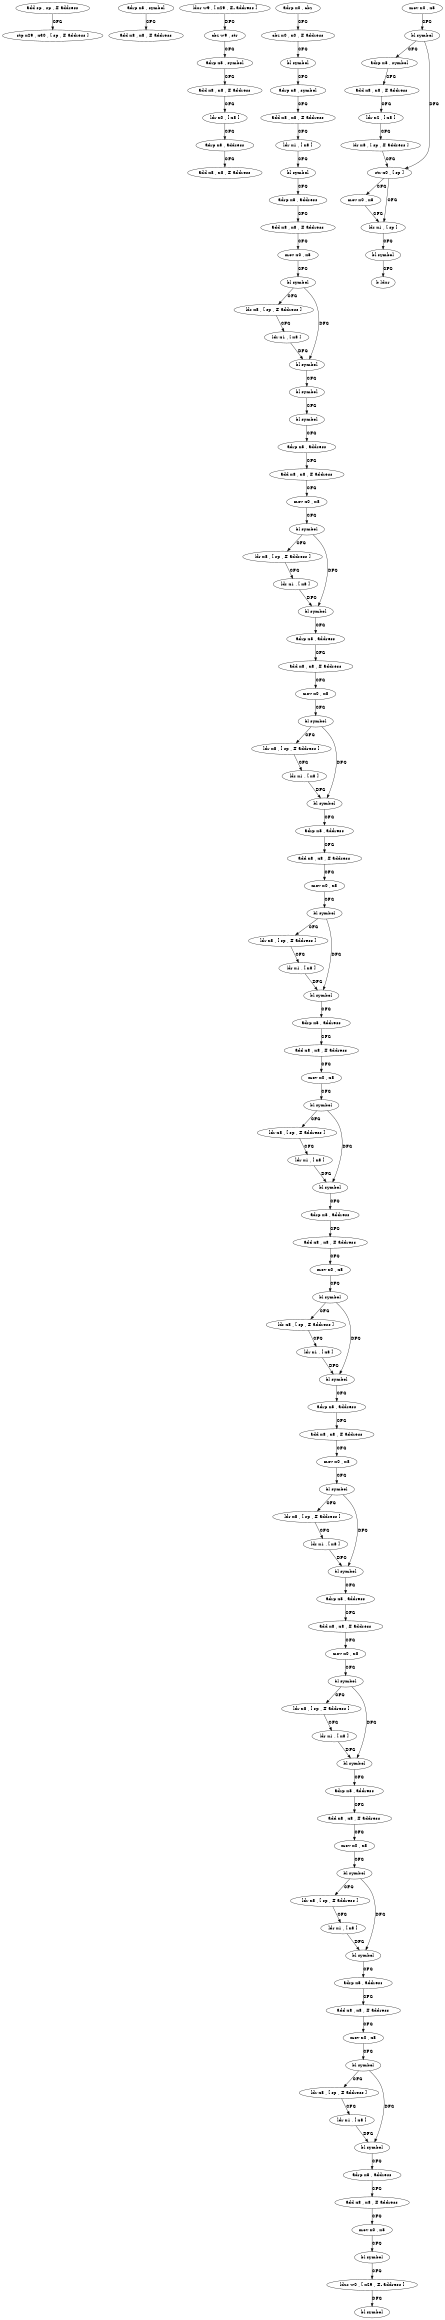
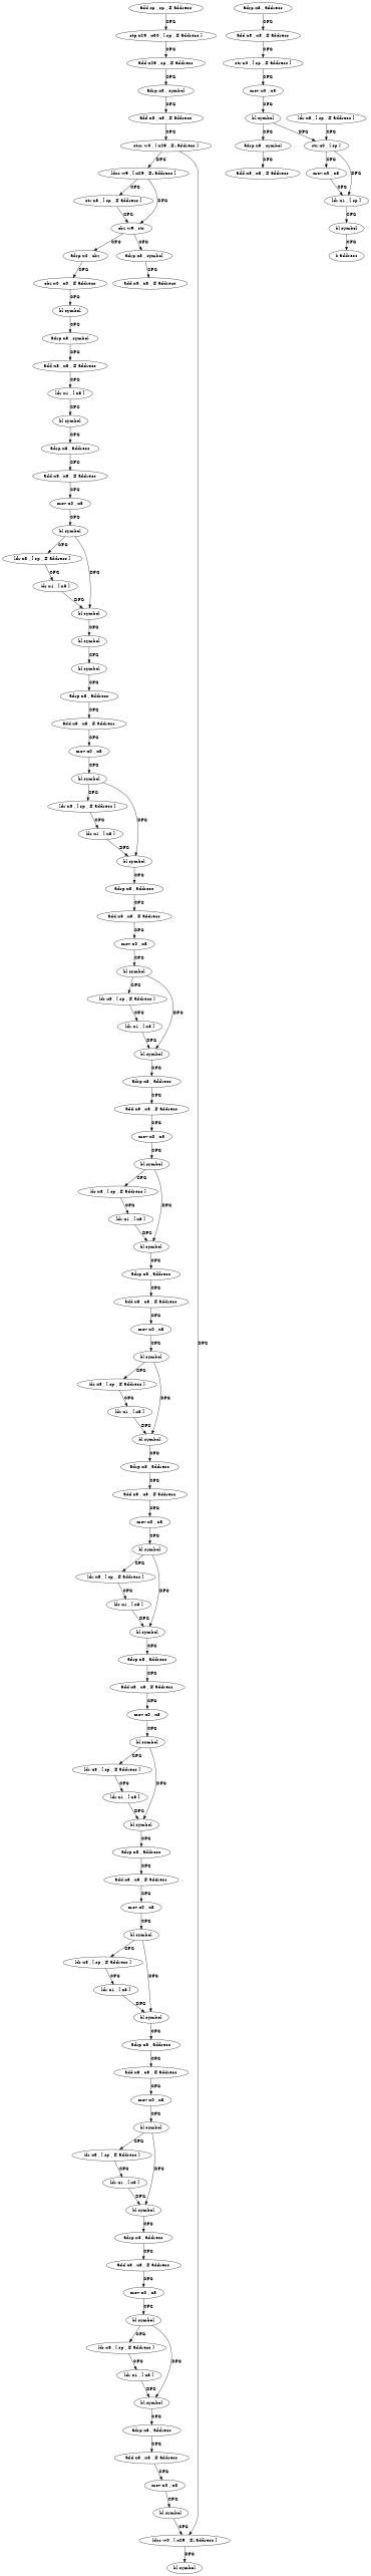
  digraph {
    n1 [label="add sp , sp , # address"]
    n2 [label="stp x29 , x30 , [ sp , # address ]"]
+   n3 [label="add x29 , sp , # address"]
    n4 [label="adrp x8 , symbol"]
    n5 [label="add x8 , x8 , # address"]
+   n6 [label="stur w0 , [ x29 , #- address ]"]
    n7 [label="ldur w9 , [ x29 , #- address ]"]
    n8 [label="ldur w0 , [ x29 , #- address ]"]
+   n9 [label="str x8 , [ sp , # address ]"]
    n10 [label="cbz w9 , str"]
    n11 [label="bl symbol"]
    n12 [label="adrp x0 , cbz"]
    n13 [label="adrp x8 , symbol"]
    n14 [label="cbz x0 , x0 , # address"]
    n15 [label="add x8 , x8 , # address"]
    n16 [label="bl symbol"]
-   n17 [label="ldr x0 , [ x8 ]"]
    n18 [label="adrp x8 , symbol"]
    n19 [label="add x8 , x8 , # address"]
    n20 [label="ldr x1 , [ x8 ]"]
    n21 [label="bl symbol"]
    n22 [label="adrp x8 , address"]
    n23 [label="add x8 , x8 , # address"]
    n24 [label="mov x0 , x8"]
    n25 [label="bl symbol"]
    n26 [label="ldr x8 , [ sp , # address ]"]
    n27 [label="bl symbol"]
    n28 [label="ldr x1 , [ x8 ]"]
    n29 [label="bl symbol"]
    n30 [label="bl symbol"]
    n31 [label="adrp x8 , address"]
    n32 [label="add x8 , x8 , # address"]
    n33 [label="mov x0 , x8"]
    n34 [label="bl symbol"]
    n35 [label="ldr x8 , [ sp , # address ]"]
    n36 [label="bl symbol"]
    n37 [label="ldr x1 , [ x8 ]"]
    n38 [label="adrp x8 , address"]
    n39 [label="add x8 , x8 , # address"]
    n40 [label="mov x0 , x8"]
    n41 [label="bl symbol"]
    n42 [label="ldr x8 , [ sp , # address ]"]
    n43 [label="bl symbol"]
    n44 [label="ldr x1 , [ x8 ]"]
    n45 [label="adrp x8 , address"]
    n46 [label="add x8 , x8 , # address"]
    n47 [label="mov x0 , x8"]
    n48 [label="bl symbol"]
    n49 [label="ldr x8 , [ sp , # address ]"]
    n50 [label="bl symbol"]
    n51 [label="ldr x1 , [ x8 ]"]
    n52 [label="adrp x8 , address"]
    n53 [label="add x8 , x8 , # address"]
    n54 [label="mov x0 , x8"]
    n55 [label="bl symbol"]
    n56 [label="ldr x8 , [ sp , # address ]"]
    n57 [label="bl symbol"]
    n58 [label="ldr x1 , [ x8 ]"]
    n59 [label="adrp x8 , address"]
    n60 [label="add x8 , x8 , # address"]
    n61 [label="mov x0 , x8"]
    n62 [label="bl symbol"]
    n63 [label="ldr x8 , [ sp , # address ]"]
    n64 [label="bl symbol"]
    n65 [label="ldr x1 , [ x8 ]"]
    n66 [label="adrp x8 , address"]
    n67 [label="add x8 , x8 , # address"]
    n68 [label="mov x0 , x8"]
    n69 [label="bl symbol"]
    n70 [label="ldr x8 , [ sp , # address ]"]
    n71 [label="bl symbol"]
    n72 [label="ldr x1 , [ x8 ]"]
    n73 [label="adrp x8 , address"]
    n74 [label="add x8 , x8 , # address"]
    n75 [label="mov x0 , x8"]
    n76 [label="bl symbol"]
    n77 [label="ldr x8 , [ sp , # address ]"]
    n78 [label="bl symbol"]
    n79 [label="ldr x1 , [ x8 ]"]
    n80 [label="adrp x8 , address"]
    n81 [label="add x8 , x8 , # address"]
    n82 [label="mov x0 , x8"]
    n83 [label="bl symbol"]
    n84 [label="ldr x8 , [ sp , # address ]"]
    n85 [label="bl symbol"]
    n86 [label="ldr x1 , [ x8 ]"]
    n87 [label="adrp x8 , address"]
    n88 [label="add x8 , x8 , # address"]
    n89 [label="mov x0 , x8"]
    n90 [label="bl symbol"]
    n91 [label="ldr x8 , [ sp , # address ]"]
    n92 [label="bl symbol"]
    n93 [label="ldr x1 , [ x8 ]"]
    n94 [label="adrp x8 , address"]
    n95 [label="add x8 , x8 , # address"]
    n96 [label="mov x0 , x8"]
    n97 [label="bl symbol"]
    n98 [label="adrp x8 , address"]
    n99 [label="add x8 , x8 , # address"]
+   n100 [label="str x0 , [ sp , # address ]"]
    n101 [label="mov x0 , x8"]
    n102 [label="bl symbol"]
    n103 [label="adrp x8 , symbol"]
    n104 [label="str x0 , [ sp ]"]
    n105 [label="add x8 , x8 , # address"]
    n106 [label="mov x0 , x8"]
    n107 [label="ldr x1 , [ sp ]"]
-   n108 [label="ldr x2 , [ x8 ]"]
    n109 [label="ldr x8 , [ sp , # address ]"]
    n110 [label="bl symbol"]
-   n111 [label="b ldur"]
+   n111 [label="b address"]
    n1 -> n2 [label=CFG]
+   n2 -> n3 [label=CFG]
+   n3 -> n4 [label=CFG]
    n4 -> n5 [label=CFG]
+   n5 -> n6 [label=CFG]
+   n6 -> n7 [label=DFG]
+   n6 -> n8 [label=DFG]
+   n7 -> n9 [label=CFG]
    n7 -> n10 [label=DFG]
    n8 -> n11 [label=DFG]
+   n9 -> n10 [label=CFG]
+   n10 -> n12 [label=CFG]
    n10 -> n13 [label=CFG]
    n12 -> n14 [label=CFG]
    n13 -> n15 [label=CFG]
    n14 -> n16 [label=CFG]
-   n15 -> n17 [label=CFG]
    n16 -> n18 [label=CFG]
-   n17 -> n98 [label=CFG]
    n18 -> n19 [label=CFG]
    n19 -> n20 [label=CFG]
    n20 -> n21 [label=CFG]
    n21 -> n22 [label=CFG]
    n22 -> n23 [label=CFG]
    n23 -> n24 [label=CFG]
    n24 -> n25 [label=CFG]
    n25 -> n26 [label=CFG]
    n25 -> n27 [label=DFG]
    n26 -> n28 [label=CFG]
    n27 -> n29 [label=CFG]
    n28 -> n27 [label=DFG]
    n29 -> n30 [label=CFG]
    n30 -> n31 [label=CFG]
    n31 -> n32 [label=CFG]
    n32 -> n33 [label=CFG]
    n33 -> n34 [label=CFG]
    n34 -> n35 [label=CFG]
    n34 -> n36 [label=DFG]
    n35 -> n37 [label=CFG]
    n36 -> n38 [label=CFG]
    n37 -> n36 [label=DFG]
    n38 -> n39 [label=CFG]
    n39 -> n40 [label=CFG]
    n40 -> n41 [label=CFG]
    n41 -> n42 [label=CFG]
    n41 -> n43 [label=DFG]
    n42 -> n44 [label=CFG]
    n43 -> n45 [label=CFG]
    n44 -> n43 [label=DFG]
    n45 -> n46 [label=CFG]
    n46 -> n47 [label=CFG]
    n47 -> n48 [label=CFG]
    n48 -> n49 [label=CFG]
    n48 -> n50 [label=DFG]
    n49 -> n51 [label=CFG]
    n50 -> n52 [label=CFG]
    n51 -> n50 [label=DFG]
    n52 -> n53 [label=CFG]
    n53 -> n54 [label=CFG]
    n54 -> n55 [label=CFG]
    n55 -> n56 [label=CFG]
    n55 -> n57 [label=DFG]
    n56 -> n58 [label=CFG]
    n57 -> n59 [label=CFG]
    n58 -> n57 [label=DFG]
    n59 -> n60 [label=CFG]
    n60 -> n61 [label=CFG]
    n61 -> n62 [label=CFG]
    n62 -> n63 [label=CFG]
    n62 -> n64 [label=DFG]
    n63 -> n65 [label=CFG]
    n64 -> n66 [label=CFG]
    n65 -> n64 [label=DFG]
    n66 -> n67 [label=CFG]
    n67 -> n68 [label=CFG]
    n68 -> n69 [label=CFG]
    n69 -> n70 [label=CFG]
    n69 -> n71 [label=DFG]
    n70 -> n72 [label=CFG]
    n71 -> n73 [label=CFG]
    n72 -> n71 [label=DFG]
    n73 -> n74 [label=CFG]
    n74 -> n75 [label=CFG]
    n75 -> n76 [label=CFG]
    n76 -> n77 [label=CFG]
    n76 -> n78 [label=DFG]
    n77 -> n79 [label=CFG]
    n78 -> n80 [label=CFG]
    n79 -> n78 [label=DFG]
    n80 -> n81 [label=CFG]
    n81 -> n82 [label=CFG]
    n82 -> n83 [label=CFG]
    n83 -> n84 [label=CFG]
    n83 -> n85 [label=DFG]
    n84 -> n86 [label=CFG]
    n85 -> n87 [label=CFG]
    n86 -> n85 [label=DFG]
    n87 -> n88 [label=CFG]
    n88 -> n89 [label=CFG]
    n89 -> n90 [label=CFG]
    n90 -> n91 [label=CFG]
    n90 -> n92 [label=DFG]
    n91 -> n93 [label=CFG]
    n92 -> n94 [label=CFG]
    n93 -> n92 [label=DFG]
    n94 -> n95 [label=CFG]
    n95 -> n96 [label=CFG]
    n96 -> n97 [label=CFG]
    n97 -> n8 [label=CFG]
    n98 -> n99 [label=CFG]
+   n99 -> n100 [label=CFG]
+   n100 -> n101 [label=CFG]
    n101 -> n102 [label=CFG]
    n102 -> n103 [label=CFG]
    n102 -> n104 [label=DFG]
    n103 -> n105 [label=CFG]
    n104 -> n106 [label=CFG]
-   n104 -> n107 [label=CFG]
-   n105 -> n108 [label=CFG]
+   n104 -> n107 [label=DFG]
    n106 -> n107 [label=CFG]
    n107 -> n110 [label=CFG]
-   n108 -> n109 [label=CFG]
    n109 -> n104 [label=CFG]
    n110 -> n111 [label=CFG]
  }
